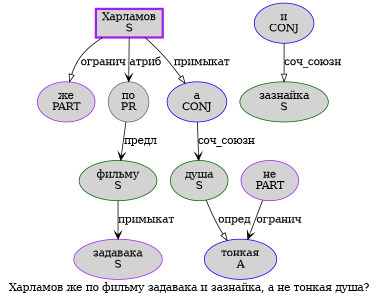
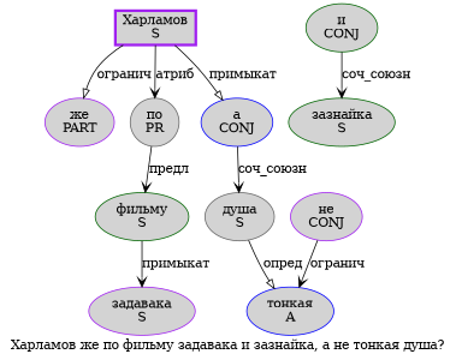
  digraph {
    label="Харламов же по фильму задавака и зазнайка, а не тонкая душа?"
    node [color=purple fillcolor=lightgray penwidth=1 shape=ellipse style=filled]
    edge [arrowhead=vee]
    n1 [label="Харламов\nS" penwidth=3 shape=box]
    n2 [label="же\nPART"]
    n3 [color=gray40 label="по\nPR"]
    n4 [color=blue label="а\nCONJ"]
    n5 [color=darkgreen label="фильму\nS"]
-   n6 [color=blue label="и\nCONJ"]
+   n6 [color=darkgreen label="и\nCONJ"]
    n7 [color=darkgreen label="зазнайка\nS"]
-   n8 [color=darkgreen label="душа\nS"]
+   n8 [color=gray40 label="душа\nS"]
    n9 [label="задавака\nS"]
    n10 [color=blue label="тонкая\nA"]
-   n11 [label="не\nPART"]
+   n11 [label="не\nCONJ"]
    n1 -> n2 [arrowhead=onormal label="огранич"]
    n1 -> n3 [label="атриб"]
    n1 -> n4 [arrowhead=onormal label="примыкат"]
    n3 -> n5 [label="предл"]
    n4 -> n8 [label="соч_союзн"]
    n5 -> n9 [label="примыкат"]
-   n6 -> n7 [arrowhead=onormal label="соч_союзн"]
+   n6 -> n7 [label="соч_союзн"]
    n8 -> n10 [arrowhead=onormal label="опред"]
    n11 -> n10 [label="огранич"]
  }
